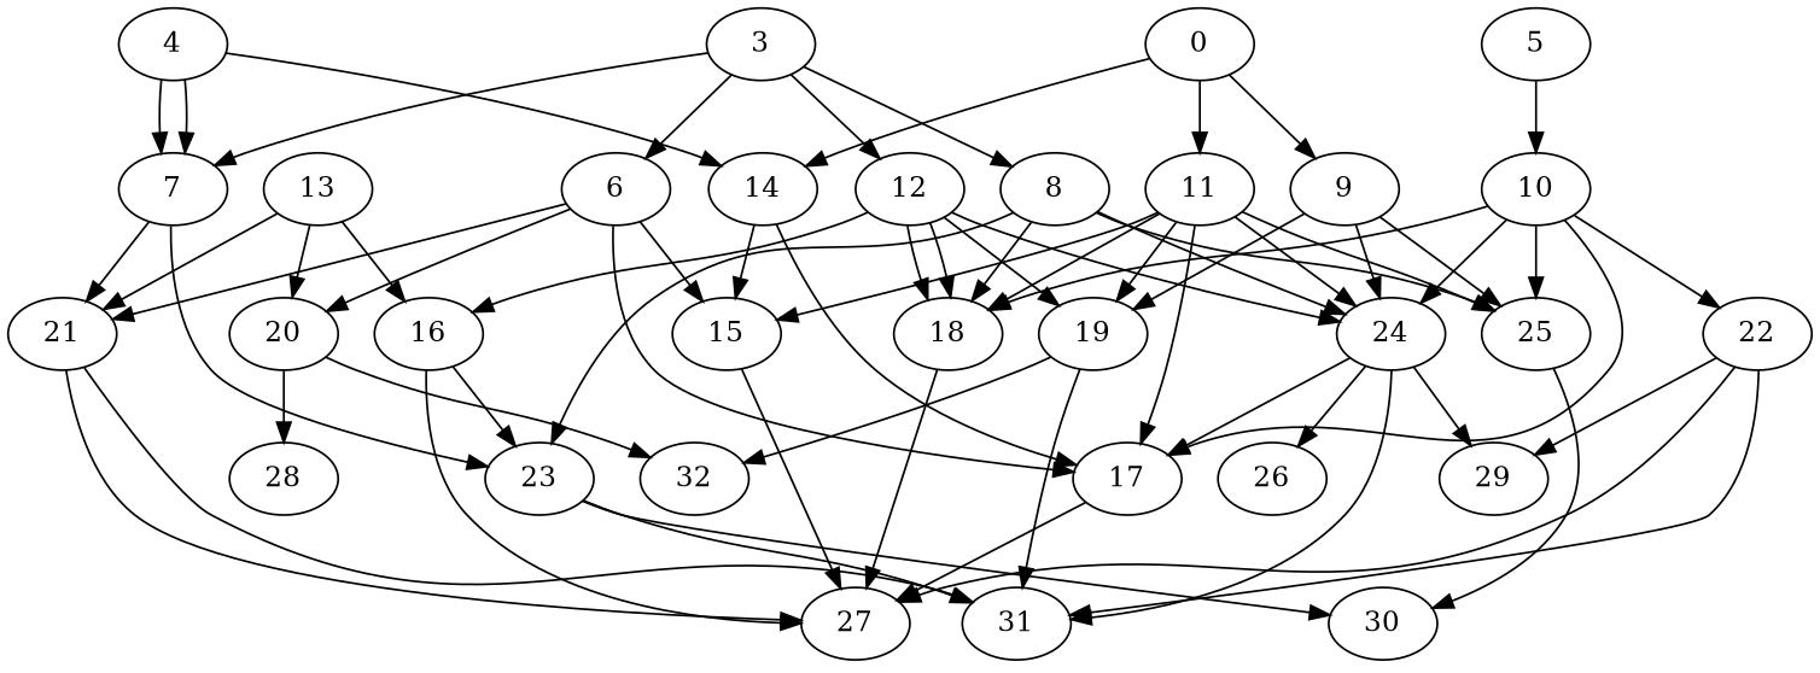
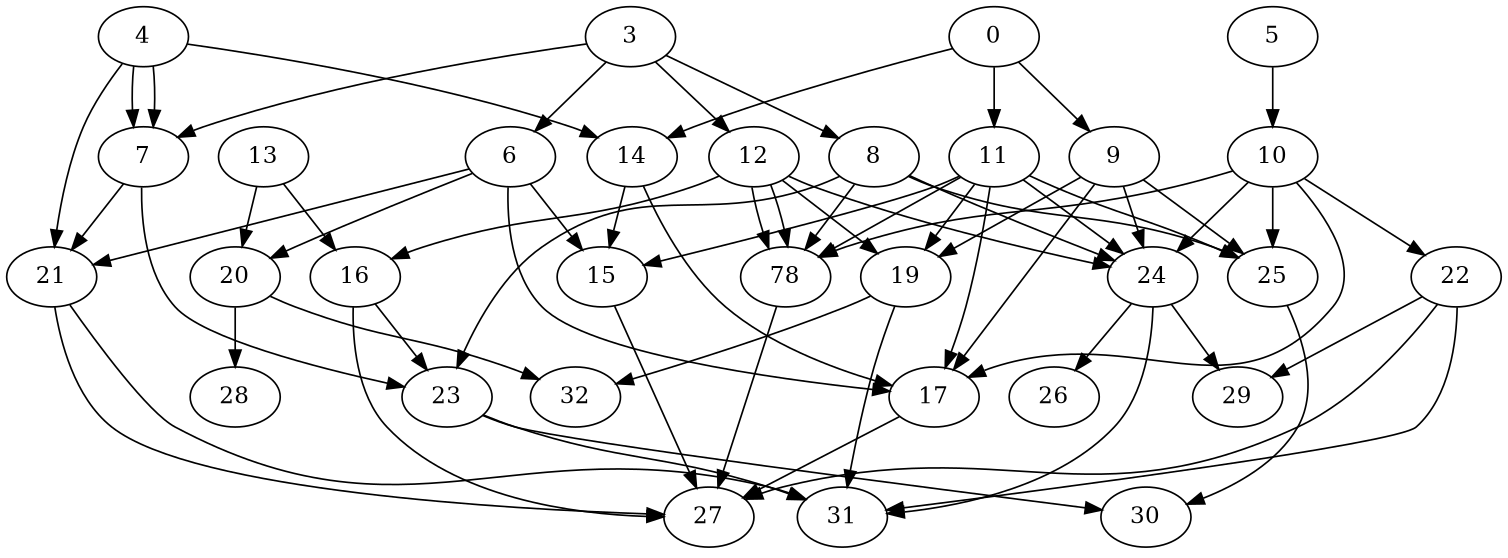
  digraph {
    node [alpha=0.18]
    n1 [alpha=0.10 expect_size=2838264118325481 label=0]
    9 [expect_size=44803731421659136000]
    11 [alpha=0.12 expect_size=9278816262588866]
    14 [alpha=0.07 expect_size=191482735285974912]
    17 [alpha=0.02 expect_size=131771489119626592]
    24 [alpha=0.03 expect_size=29392812441416060]
    25 [alpha=0.10 expect_size=46076666060862390272]
    19 [alpha=0.11 expect_size=4262117509571668]
    15 [alpha=0.16 expect_size=123883223064237]
-   18 [expect_size=26141893775293]
+   18 [expect_size=26141893775293 label=78]
    27 [alpha=0.16 expect_size=622899375381932544]
    31 [alpha=0.14 expect_size=42447196730221920256]
    29 [alpha=0.04 expect_size=102834469434677568]
    26 [alpha=0.06 expect_size=63394635024686907392]
    30 [alpha=0.19 expect_size=41155075095033544704]
    32 [alpha=0.17 expect_size=17774229806825603072]
    8 [alpha=0.07 expect_size=3204140162867158]
    23 [alpha=0.16 expect_size=75357394749793472]
    12 [alpha=0.08 expect_size=327348104547606912]
    16 [alpha=0.17 expect_size=110571515765182400]
    13 [alpha=0.06 expect_size=107476353143459712]
    20 [alpha=0.09 expect_size=573687253018803456]
    21 [alpha=0.20 expect_size=105332315534336]
    28 [expect_size=148324573690843889664]
    3 [alpha=0.15 expect_size=15861599468506754]
    6 [alpha=0.07 expect_size=292294121299403008]
    7 [alpha=0.12 expect_size=207868077721042016]
    4 [alpha=0.14 expect_size=130322897399705584]
    5 [alpha=0.14 expect_size=7811960619547601]
    10 [alpha=0.05 expect_size=765191051109754]
    22 [alpha=0.09 expect_size=1057864401730983]
    n1 -> 9
    n1 -> 11
    n1 -> 14
-   24 -> 17
+   9 -> 17
    9 -> 24
    9 -> 25
    9 -> 19
    11 -> 17
    11 -> 24
    11 -> 25
    11 -> 19
    11 -> 15
    11 -> 18
    14 -> 17
    14 -> 15
    17 -> 27
    24 -> 31
    24 -> 29
    24 -> 26
    25 -> 30
    19 -> 31
    19 -> 32
    15 -> 27
    18 -> 27
    8 -> 24
    8 -> 25
    8 -> 18
    8 -> 23
    23 -> 31
    23 -> 30
    12 -> 24
    12 -> 19
    12 -> 18
    12 -> 18
    12 -> 16
    16 -> 27
    16 -> 23
    13 -> 16
    13 -> 20
-   13 -> 21
+   4 -> 21
    20 -> 32
    20 -> 28
    21 -> 27
    21 -> 31
    3 -> 8
    3 -> 12
    3 -> 6
    3 -> 7
    6 -> 17
    6 -> 15
    6 -> 20
    6 -> 21
    7 -> 23
    7 -> 21
    4 -> 14
    4 -> 7
    4 -> 7
    5 -> 10
    10 -> 17
    10 -> 24
    10 -> 25
    10 -> 18
    10 -> 22
    22 -> 27
    22 -> 31
    22 -> 29
  }
